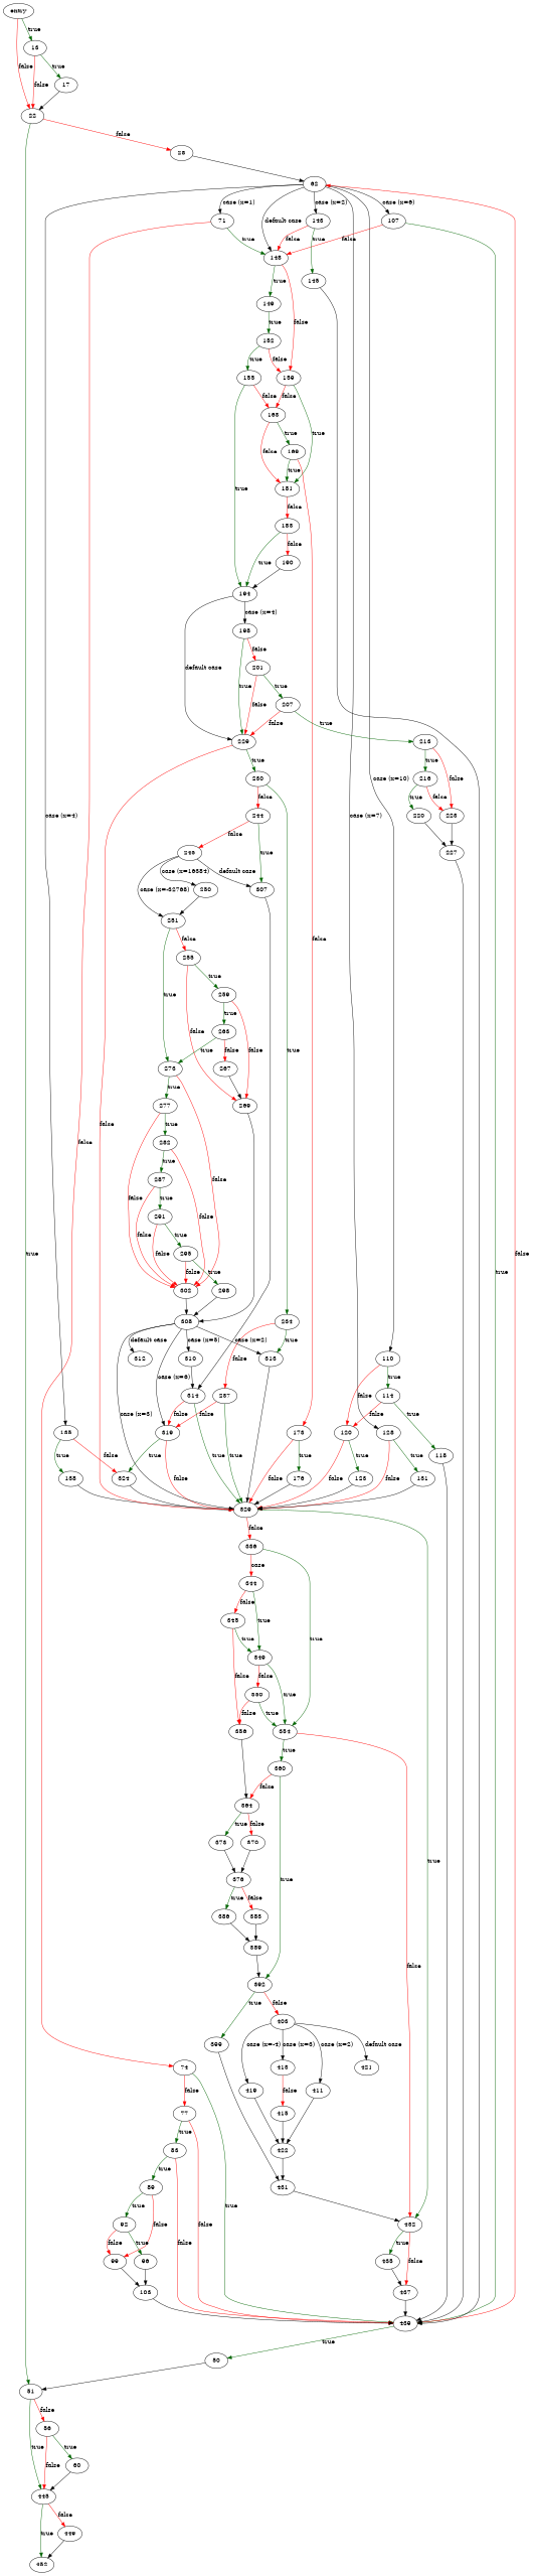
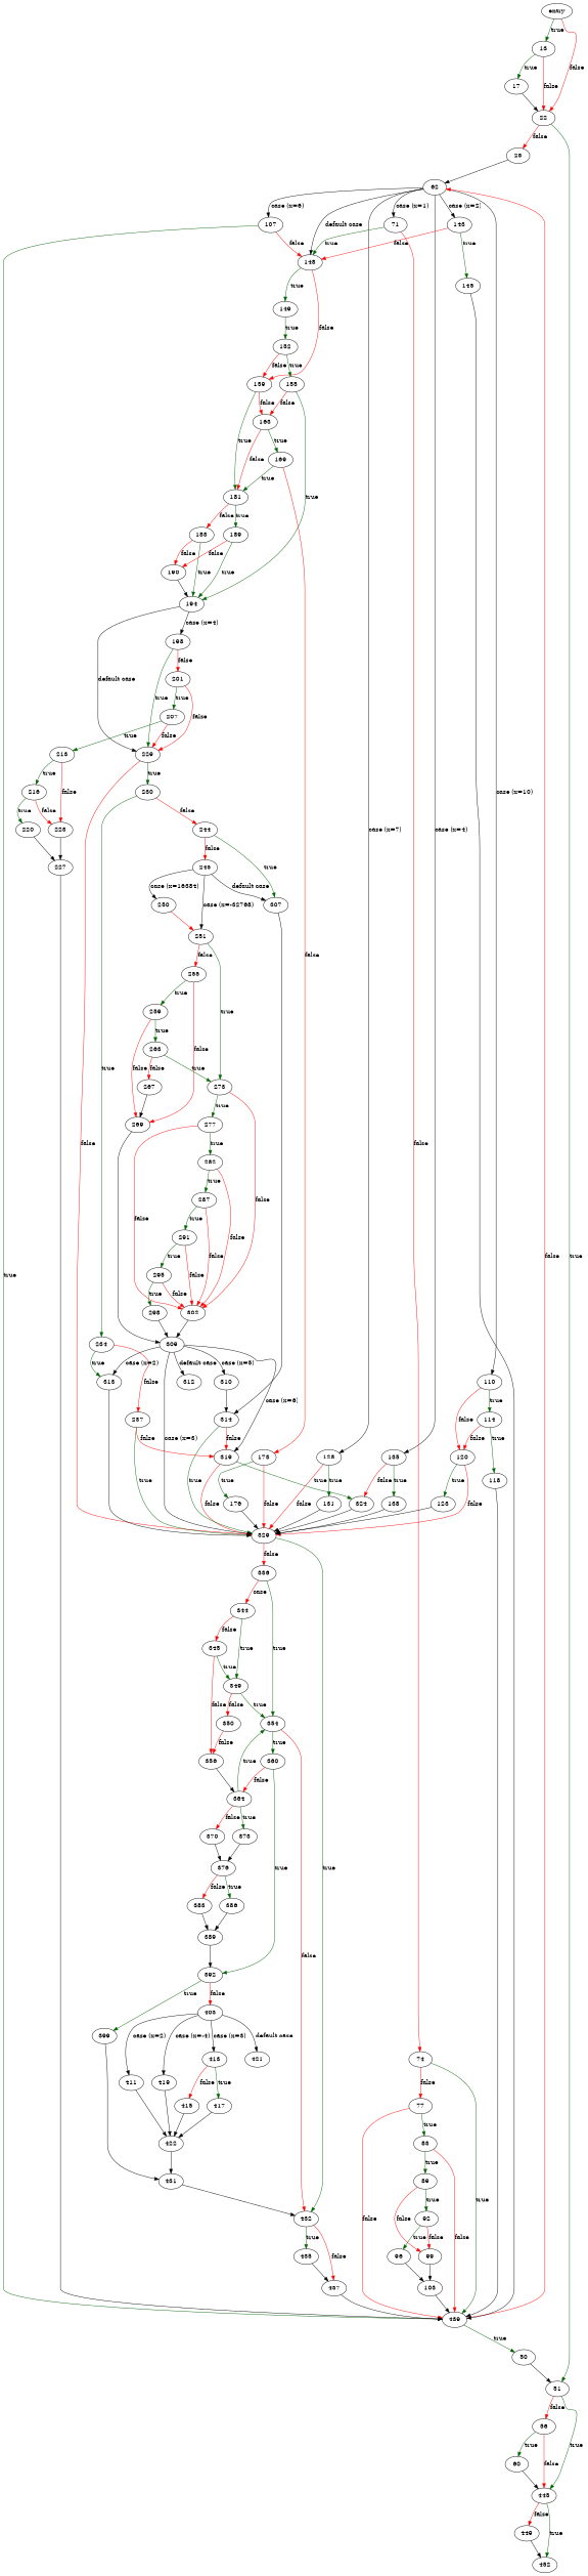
  digraph {
    edge [color=darkgreen]
    n1 [label=entry]
    13
    22
    17
    28
    51
    62
    56
    445
    71
    107
    110
    128
    135
    143
    148
    50
    60
    449
    452
    74
    439
    114
    120
    329
    131
    138
    324
    145
    149
    159
    77
    83
    89
    92
    99
    96
    103
    118
    123
    336
    432
    152
    163
    181
    155
    194
    169
    198
    229
    183
+   189
    173
    176
    190
    201
    230
    207
    213
    216
    223
    220
    227
    234
    244
    237
    313
    245
    307
    319
    250
    251
    314
    255
    273
    259
    269
    277
    302
    263
-   308
+   308 [label=309]
    267
    310
    312
    282
    287
    291
    295
    298
    344
    354
    435
    437
    345
    349
    360
    356
    350
    364
    392
    370
    373
    399
    403
    376
    383
    386
    389
    431
    411
    413
    419
    421
    422
    415
+   417
    n1 -> 13 [label=true]
    n1 -> 22 [color=red label=false]
    13 -> 22 [color=red label=false]
    13 -> 17 [label=true]
    22 -> 28 [color=red label=false]
    22 -> 51 [label=true]
    17 -> 22 [color=""]
    28 -> 62 [color=""]
    51 -> 56 [color=red label=false]
    51 -> 445 [label=true]
    62 -> 71 [label="case (x=1)" color=""]
    62 -> 107 [label="case (x=6)" color=""]
    62 -> 110 [label="case (x=10)" color=""]
    62 -> 128 [label="case (x=7)" color=""]
    62 -> 135 [label="case (x=4)" color=""]
    62 -> 143 [label="case (x=2)" color=""]
    62 -> 148 [label="default case" color=""]
    56 -> 445 [color=red label=false]
    56 -> 60 [label=true]
    445 -> 449 [color=red label=false]
    445 -> 452 [label=true]
    71 -> 148 [label=true]
    71 -> 74 [color=red label=false]
    107 -> 148 [color=red label=false]
    107 -> 439 [label=true]
    110 -> 114 [label=true]
    110 -> 120 [color=red label=false]
    128 -> 329 [color=red label=false]
    128 -> 131 [label=true]
    135 -> 138 [label=true]
    135 -> 324 [color=red label=false]
    143 -> 148 [color=red label=false]
    143 -> 145 [label=true]
    148 -> 149 [label=true]
    148 -> 159 [color=red label=false]
    50 -> 51 [color=""]
    60 -> 445 [color=""]
    449 -> 452 [color=""]
    74 -> 439 [label=true]
    74 -> 77 [color=red label=false]
    439 -> 62 [color=red label=false]
    439 -> 50 [label=true]
    114 -> 120 [color=red label=false]
    114 -> 118 [label=true]
    120 -> 329 [color=red label=false]
    120 -> 123 [label=true]
    329 -> 336 [color=red label=false]
    329 -> 432 [label=true]
    131 -> 329 [color=""]
    138 -> 329 [color=""]
    324 -> 329 [color=""]
    145 -> 439 [color=""]
    149 -> 152 [label=true]
    159 -> 163 [color=red label=false]
    159 -> 181 [label=true]
    77 -> 439 [color=red label=false]
    77 -> 83 [label=true]
    83 -> 439 [color=red label=false]
    83 -> 89 [label=true]
    89 -> 92 [label=true]
    89 -> 99 [color=red label=false]
    92 -> 99 [color=red label=false]
    92 -> 96 [label=true]
    99 -> 103 [color=""]
    96 -> 103 [color=""]
    103 -> 439 [color=""]
    118 -> 439 [color=""]
    123 -> 329 [color=""]
    336 -> 344 [color=red label=case]
    336 -> 354 [label=true]
    432 -> 435 [label=true]
    432 -> 437 [color=red label=false]
    152 -> 159 [color=red label=false]
    152 -> 155 [label=true]
    163 -> 181 [color=red label=false]
    163 -> 169 [label=true]
    181 -> 183 [color=red label=false]
+   181 -> 189 [label=true]
    155 -> 163 [color=red label=false]
    155 -> 194 [label=true]
    194 -> 198 [label="case (x=4)" color=""]
    194 -> 229 [label="default case" color=""]
    169 -> 181 [label=true]
    169 -> 173 [color=red label=false]
    198 -> 229 [label=true]
    198 -> 201 [color=red label=false]
    229 -> 329 [color=red label=false]
    229 -> 230 [label=true]
    183 -> 194 [label=true]
    183 -> 190 [color=red label=false]
+   189 -> 194 [label=true]
+   189 -> 190 [color=red label=false]
    173 -> 329 [color=red label=false]
    173 -> 176 [label=true]
    176 -> 329 [color=""]
    190 -> 194 [color=""]
    201 -> 229 [color=red label=false]
    201 -> 207 [label=true]
    230 -> 234 [label=true]
    230 -> 244 [color=red label=false]
    207 -> 229 [color=red label=false]
    207 -> 213 [label=true]
    213 -> 216 [label=true]
    213 -> 223 [color=red label=false]
    216 -> 223 [color=red label=false]
    216 -> 220 [label=true]
    223 -> 227 [color=""]
    220 -> 227 [color=""]
    227 -> 439 [color=""]
    234 -> 237 [color=red label=false]
    234 -> 313 [label=true]
    244 -> 245 [color=red label=false]
    244 -> 307 [label=true]
    237 -> 329 [label=true]
    237 -> 319 [color=red label=false]
    313 -> 329 [color=""]
    245 -> 307 [label="default case" color=""]
    245 -> 250 [label="case (x=16384)" color=""]
    245 -> 251 [label="case (x=-32768)" color=""]
    307 -> 314 [color=""]
    319 -> 329 [color=red label=false]
    319 -> 324 [label=true]
-   250 -> 251 [color=""]
+   250 -> 251 [color=red]
    251 -> 255 [color=red label=false]
    251 -> 273 [label=true]
    314 -> 329 [label=true]
    314 -> 319 [color=red label=false]
    255 -> 259 [label=true]
    255 -> 269 [color=red label=false]
    273 -> 277 [label=true]
    273 -> 302 [color=red label=false]
    259 -> 269 [color=red label=false]
    259 -> 263 [label=true]
    269 -> 308 [color=""]
    277 -> 302 [color=red label=false]
    277 -> 282 [label=true]
    302 -> 308 [color=""]
    263 -> 273 [label=true]
    263 -> 267 [color=red label=false]
    308 -> 329 [label="case (x=3)" color=""]
    308 -> 313 [label="case (x=2)" color=""]
    308 -> 319 [label="case (x=6)" color=""]
    308 -> 310 [label="case (x=5)" color=""]
    308 -> 312 [label="default case" color=""]
    267 -> 269 [color=""]
    310 -> 314 [color=""]
    282 -> 302 [color=red label=false]
    282 -> 287 [label=true]
    287 -> 302 [color=red label=false]
    287 -> 291 [label=true]
    291 -> 302 [color=red label=false]
    291 -> 295 [label=true]
    295 -> 302 [color=red label=false]
    295 -> 298 [label=true]
    298 -> 308 [color=""]
    344 -> 345 [color=red label=false]
    344 -> 349 [label=true]
    354 -> 432 [color=red label=false]
    354 -> 360 [label=true]
    435 -> 437 [color=""]
    437 -> 439 [color=""]
    345 -> 349 [label=true]
    345 -> 356 [color=red label=false]
    349 -> 354 [label=true]
    349 -> 350 [color=red label=false]
    360 -> 364 [color=red label=false]
    360 -> 392 [label=true]
    356 -> 364 [color=""]
-   350 -> 354 [label=true]
+   364 -> 354 [label=true]
    350 -> 356 [color=red label=false]
    364 -> 370 [color=red label=false]
    364 -> 373 [label=true]
    392 -> 399 [label=true]
    392 -> 403 [color=red label=false]
    370 -> 376 [color=""]
    373 -> 376 [color=""]
    399 -> 431 [color=""]
    403 -> 411 [label="case (x=2)" color=""]
    403 -> 413 [label="case (x=3)" color=""]
    403 -> 419 [label="case (x=-4)" color=""]
    403 -> 421 [label="default case" color=""]
    376 -> 383 [color=red label=false]
    376 -> 386 [label=true]
    383 -> 389 [color=""]
    386 -> 389 [color=""]
    389 -> 392 [color=""]
    431 -> 432 [color=""]
    411 -> 422 [color=""]
    413 -> 415 [color=red label=false]
+   413 -> 417 [label=true]
    419 -> 422 [color=""]
    422 -> 431 [color=""]
    415 -> 422 [color=""]
+   417 -> 422 [color=""]
  }
